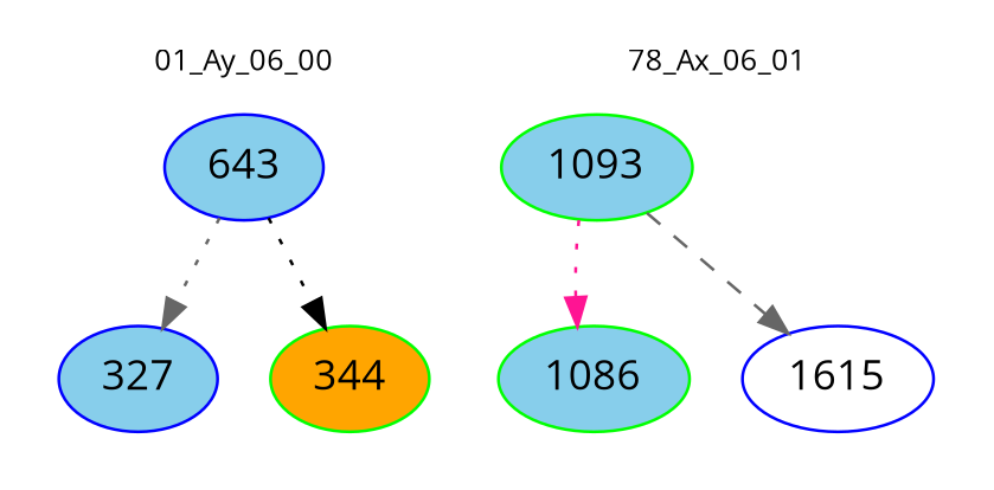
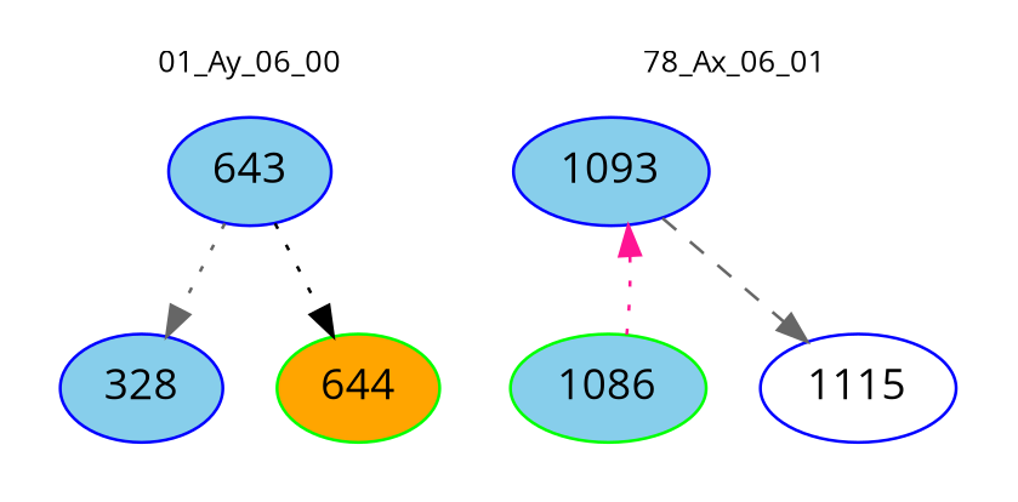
  digraph {
    fontname="Open Sans"
    node [color=blue fillcolor=skyblue fontname="Open Sans" style=filled]
    edge [color=gray40 fontname="Open Sans" style=dotted]
    n1 [label=643]
-   n2 [label=327]
-   n3 [color=green fillcolor=orange label=344]
-   n4 [color=green label=1093]
+   n2 [label=328]
+   n3 [color=green fillcolor=orange label=644]
+   n4 [label=1093]
    n5 [color=green label=1086]
-   n6 [fillcolor=white label=1615]
+   n6 [fillcolor=white label=1115]
    subgraph cluster_1 {
      color=white
      fontsize=10
      label="01_Ay_06_00"
      n1
      n2
      n3
    }
    subgraph cluster_2 {
      color=white
      fontsize=10
      label="78_Ax_06_01"
      n4
      n5
      n6
    }
    n1 -> n2
    n1 -> n3 [color=black]
-   n4 -> n5 [color=deeppink]
+   n5 -> n4 [color=deeppink]
    n4 -> n6 [style=dashed]
  }
